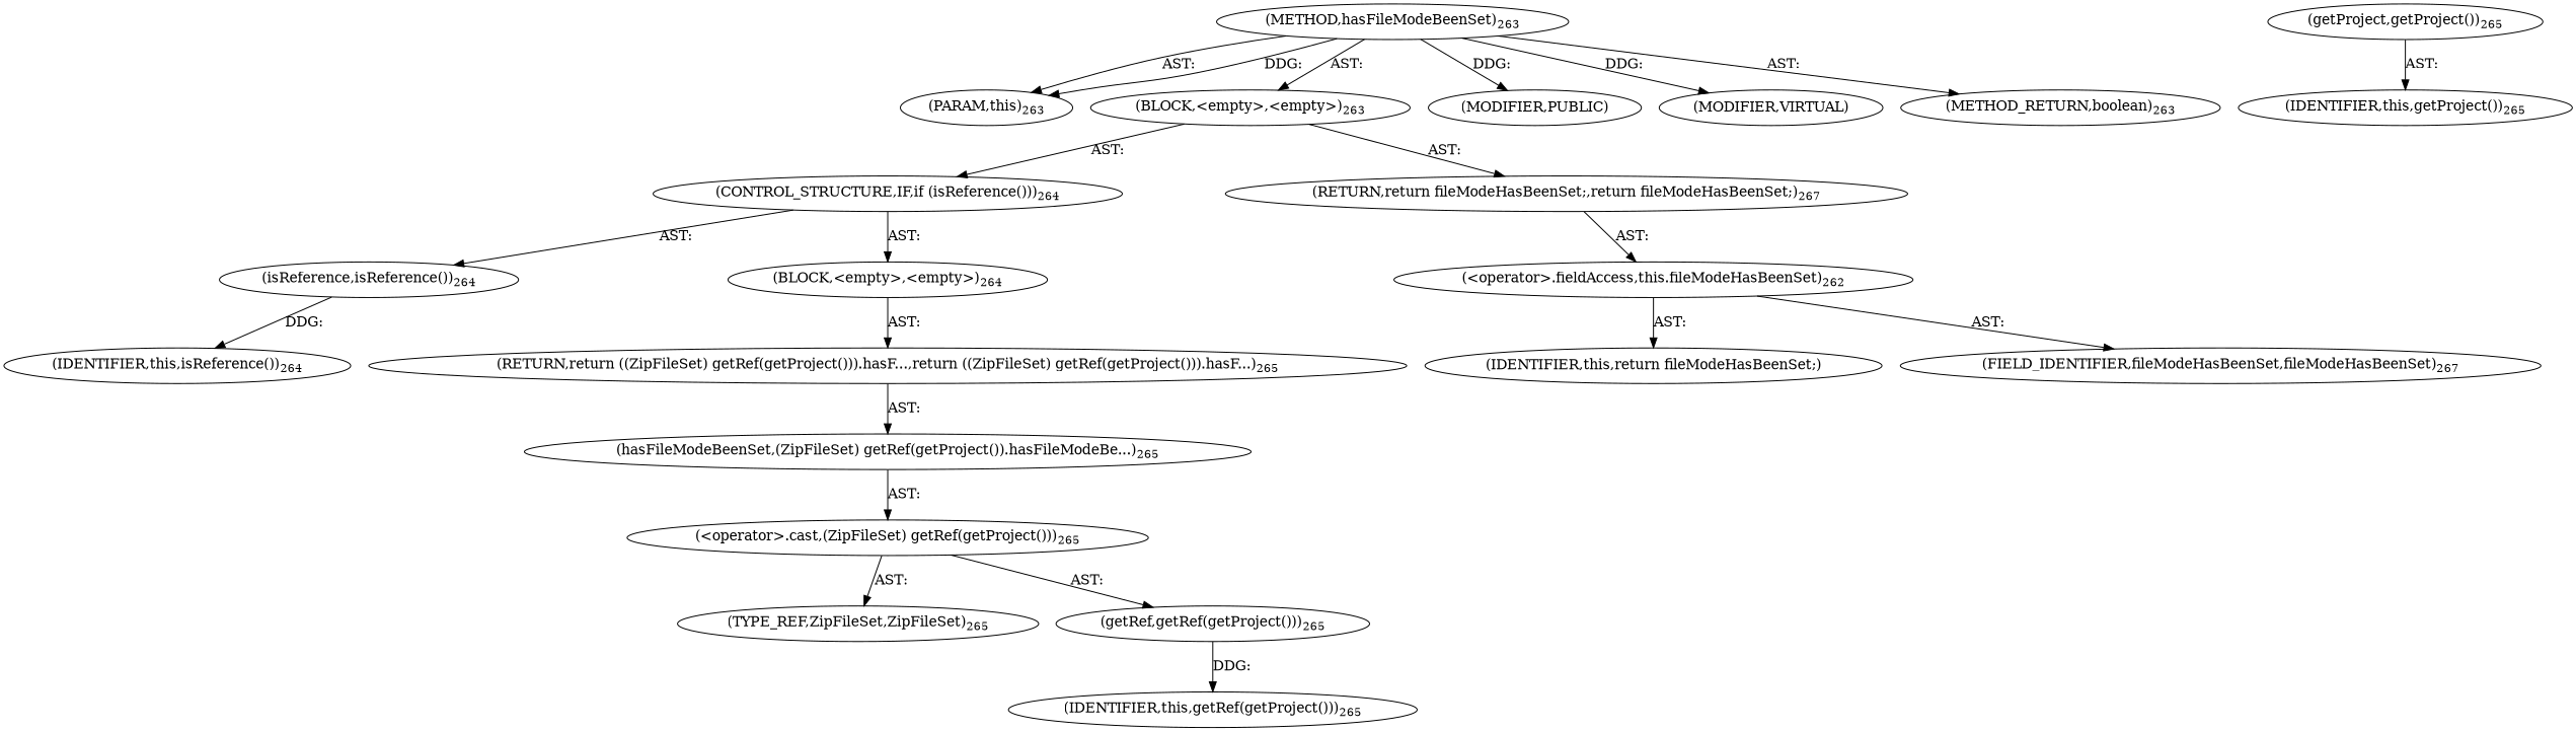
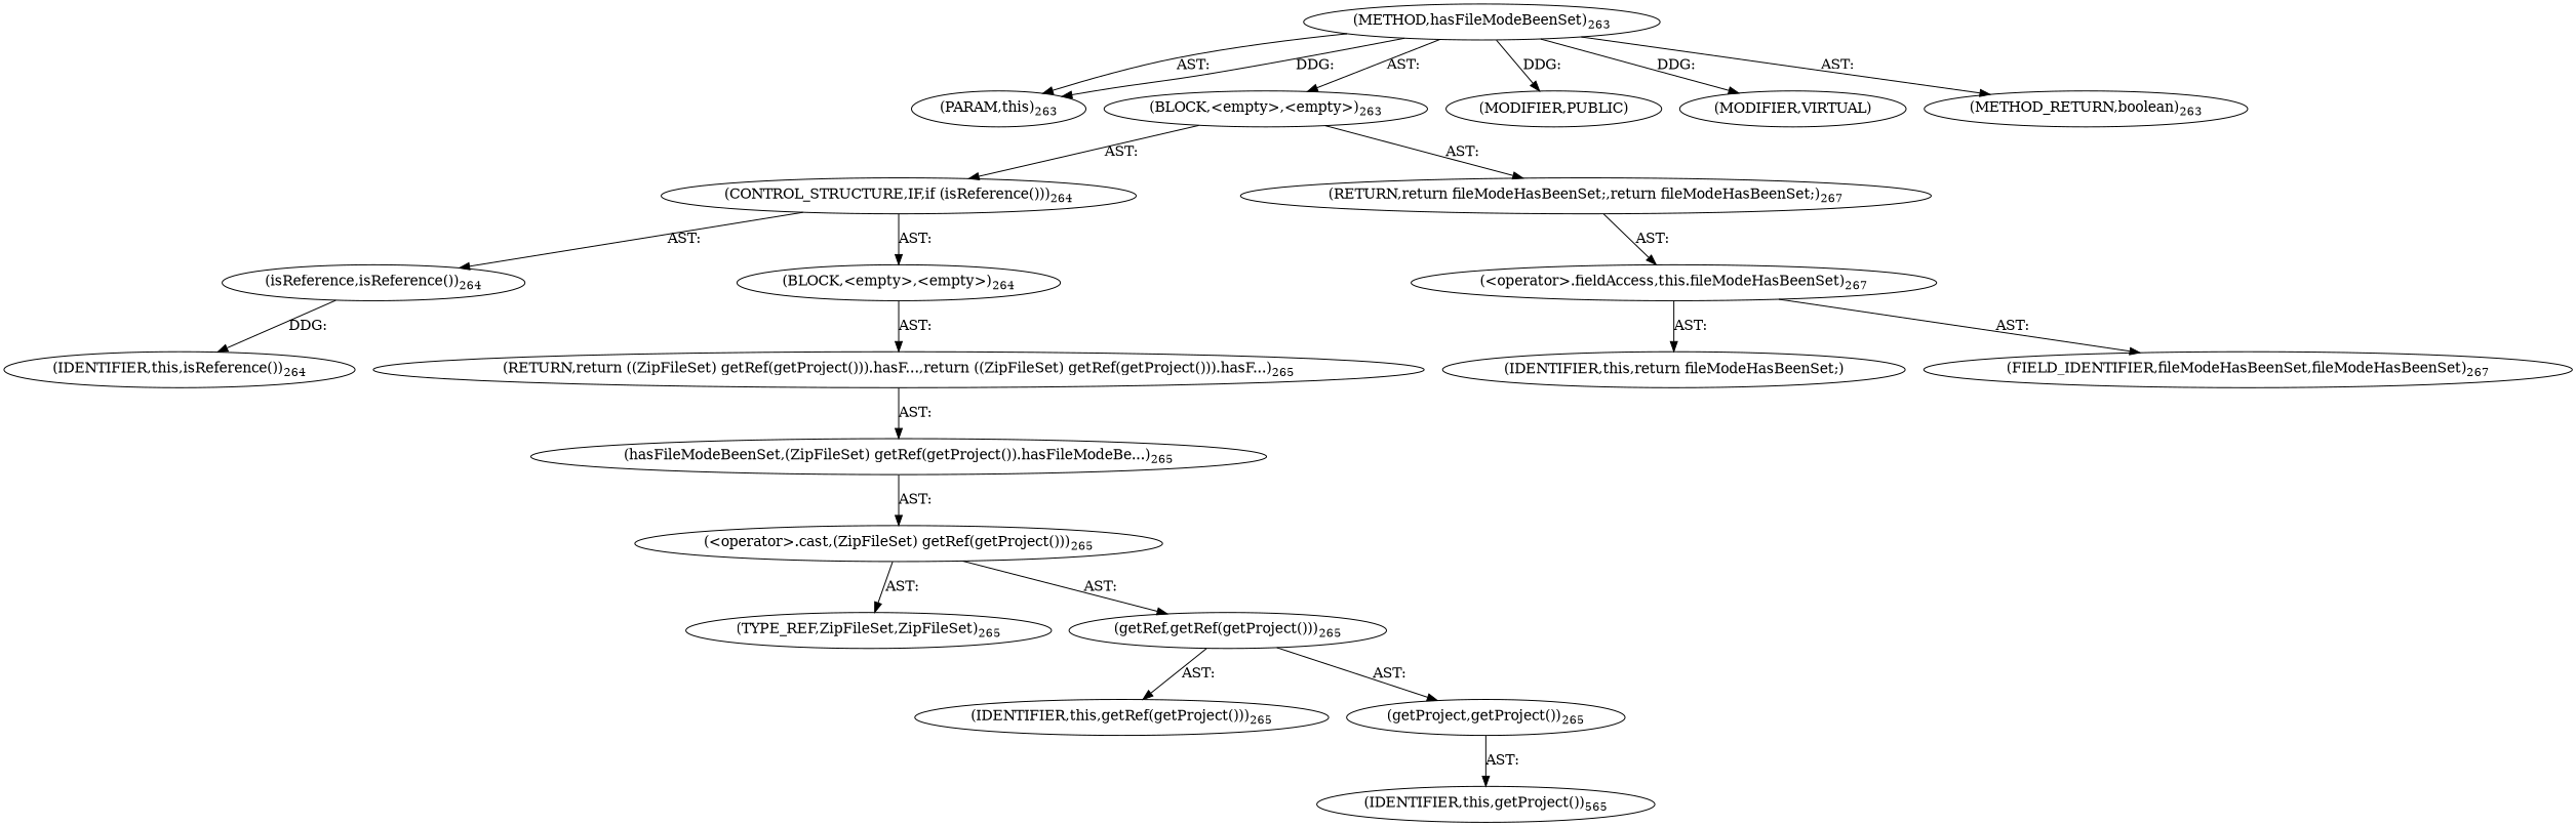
  digraph {
    n1 [label=<(METHOD,hasFileModeBeenSet)<SUB>263</SUB>>]
    n2 [label=<(PARAM,this)<SUB>263</SUB>>]
    n3 [label=<(BLOCK,&lt;empty&gt;,&lt;empty&gt;)<SUB>263</SUB>>]
    n4 [label=<(MODIFIER,PUBLIC)>]
    n5 [label=<(MODIFIER,VIRTUAL)>]
    n6 [label=<(METHOD_RETURN,boolean)<SUB>263</SUB>>]
    n7 [label=<(CONTROL_STRUCTURE,IF,if (isReference()))<SUB>264</SUB>>]
    n8 [label=<(RETURN,return fileModeHasBeenSet;,return fileModeHasBeenSet;)<SUB>267</SUB>>]
    n9 [label=<(isReference,isReference())<SUB>264</SUB>>]
    n10 [label=<(BLOCK,&lt;empty&gt;,&lt;empty&gt;)<SUB>264</SUB>>]
-   n11 [label=<(&lt;operator&gt;.fieldAccess,this.fileModeHasBeenSet)<SUB>262</SUB>>]
+   n11 [label=<(&lt;operator&gt;.fieldAccess,this.fileModeHasBeenSet)<SUB>267</SUB>>]
    n12 [label=<(IDENTIFIER,this,isReference())<SUB>264</SUB>>]
    n13 [label=<(RETURN,return ((ZipFileSet) getRef(getProject())).hasF...,return ((ZipFileSet) getRef(getProject())).hasF...)<SUB>265</SUB>>]
    n14 [label=<(hasFileModeBeenSet,(ZipFileSet) getRef(getProject()).hasFileModeBe...)<SUB>265</SUB>>]
    n15 [label=<(&lt;operator&gt;.cast,(ZipFileSet) getRef(getProject()))<SUB>265</SUB>>]
    n16 [label=<(TYPE_REF,ZipFileSet,ZipFileSet)<SUB>265</SUB>>]
    n17 [label=<(getRef,getRef(getProject()))<SUB>265</SUB>>]
    n18 [label=<(IDENTIFIER,this,getRef(getProject()))<SUB>265</SUB>>]
    n19 [label=<(getProject,getProject())<SUB>265</SUB>>]
-   n20 [label=<(IDENTIFIER,this,getProject())<SUB>265</SUB>>]
+   n20 [label=<(IDENTIFIER,this,getProject())<SUB>565</SUB>>]
    n21 [label=<(IDENTIFIER,this,return fileModeHasBeenSet;)>]
    n22 [label=<(FIELD_IDENTIFIER,fileModeHasBeenSet,fileModeHasBeenSet)<SUB>267</SUB>>]
    n1 -> n2 [label="AST: "]
    n1 -> n2 [label="DDG: "]
    n1 -> n3 [label="AST: "]
    n1 -> n4 [label="DDG: "]
    n1 -> n5 [label="DDG: "]
    n1 -> n6 [label="AST: "]
    n3 -> n7 [label="AST: "]
    n3 -> n8 [label="AST: "]
    n7 -> n9 [label="AST: "]
    n7 -> n10 [label="AST: "]
    n8 -> n11 [label="AST: "]
    n9 -> n12 [label="DDG: "]
    n10 -> n13 [label="AST: "]
    n11 -> n21 [label="AST: "]
    n11 -> n22 [label="AST: "]
    n13 -> n14 [label="AST: "]
    n14 -> n15 [label="AST: "]
    n15 -> n16 [label="AST: "]
    n15 -> n17 [label="AST: "]
-   n17 -> n18 [label="DDG: "]
+   n17 -> n18 [label="AST: "]
+   n17 -> n19 [label="AST: "]
    n19 -> n20 [label="AST: "]
  }
